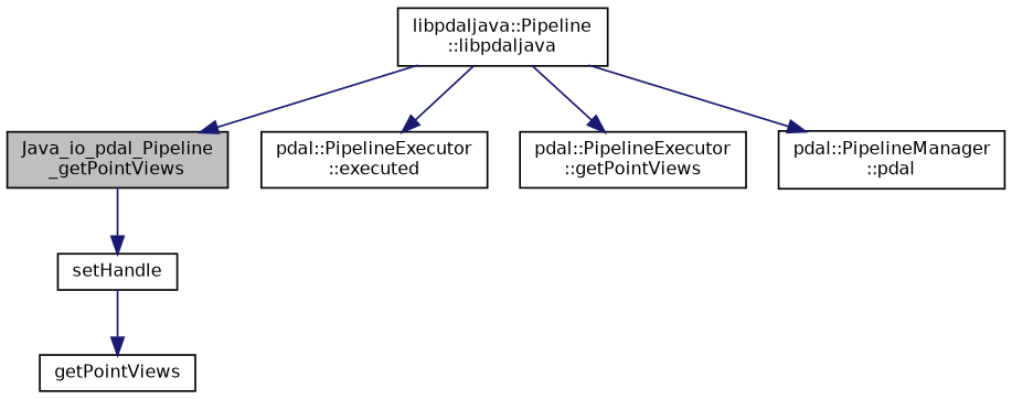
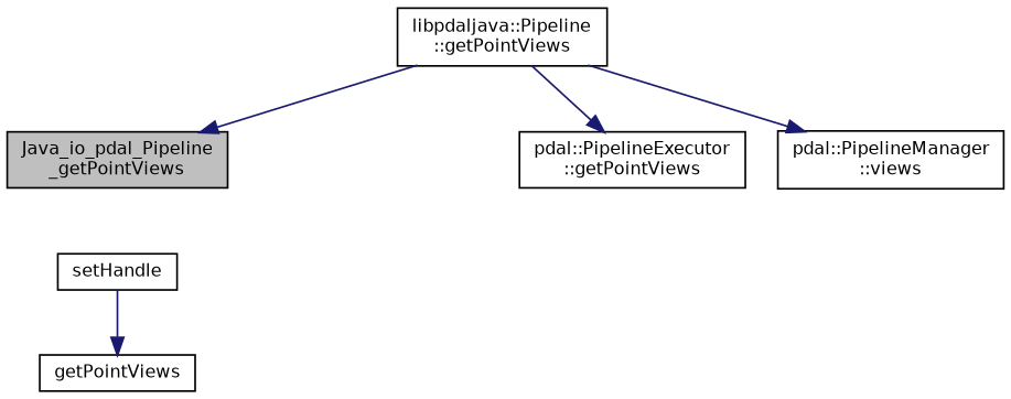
  digraph {
    rankdir=TB
    node [color=black fillcolor=white fontname=Helvetica fontsize=10 shape=record style=filled]
    edge [color=midnightblue fontname=Helvetica fontsize=10 labelfontname=Helvetica labelfontsize=10 style=solid]
    n1 [fillcolor=grey75 fontcolor=black height=0.2 label="Java_io_pdal_Pipeline\l_getPointViews" width=0.4]
    n2 [height=0.2 label=setHandle width=0.4]
-   n3 [height=0.2 label="libpdaljava::Pipeline\l::libpdaljava" width=0.4]
-   n4 [height=0.2 label="pdal::PipelineExecutor\l::executed" width=0.4]
+   n3 [height=0.2 label="libpdaljava::Pipeline\l::getPointViews" width=0.4]
    n5 [height=0.2 label="pdal::PipelineExecutor\l::getPointViews" width=0.4]
-   n6 [height=0.2 label="pdal::PipelineManager\l::pdal" width=0.4]
+   n6 [height=0.2 label="pdal::PipelineManager\l::views" width=0.4]
    n7 [height=0.2 label=getPointViews width=0.4]
-   n1 -> n2
    n2 -> n7
    n3 -> n1
-   n3 -> n4
    n3 -> n5
    n3 -> n6
  }
